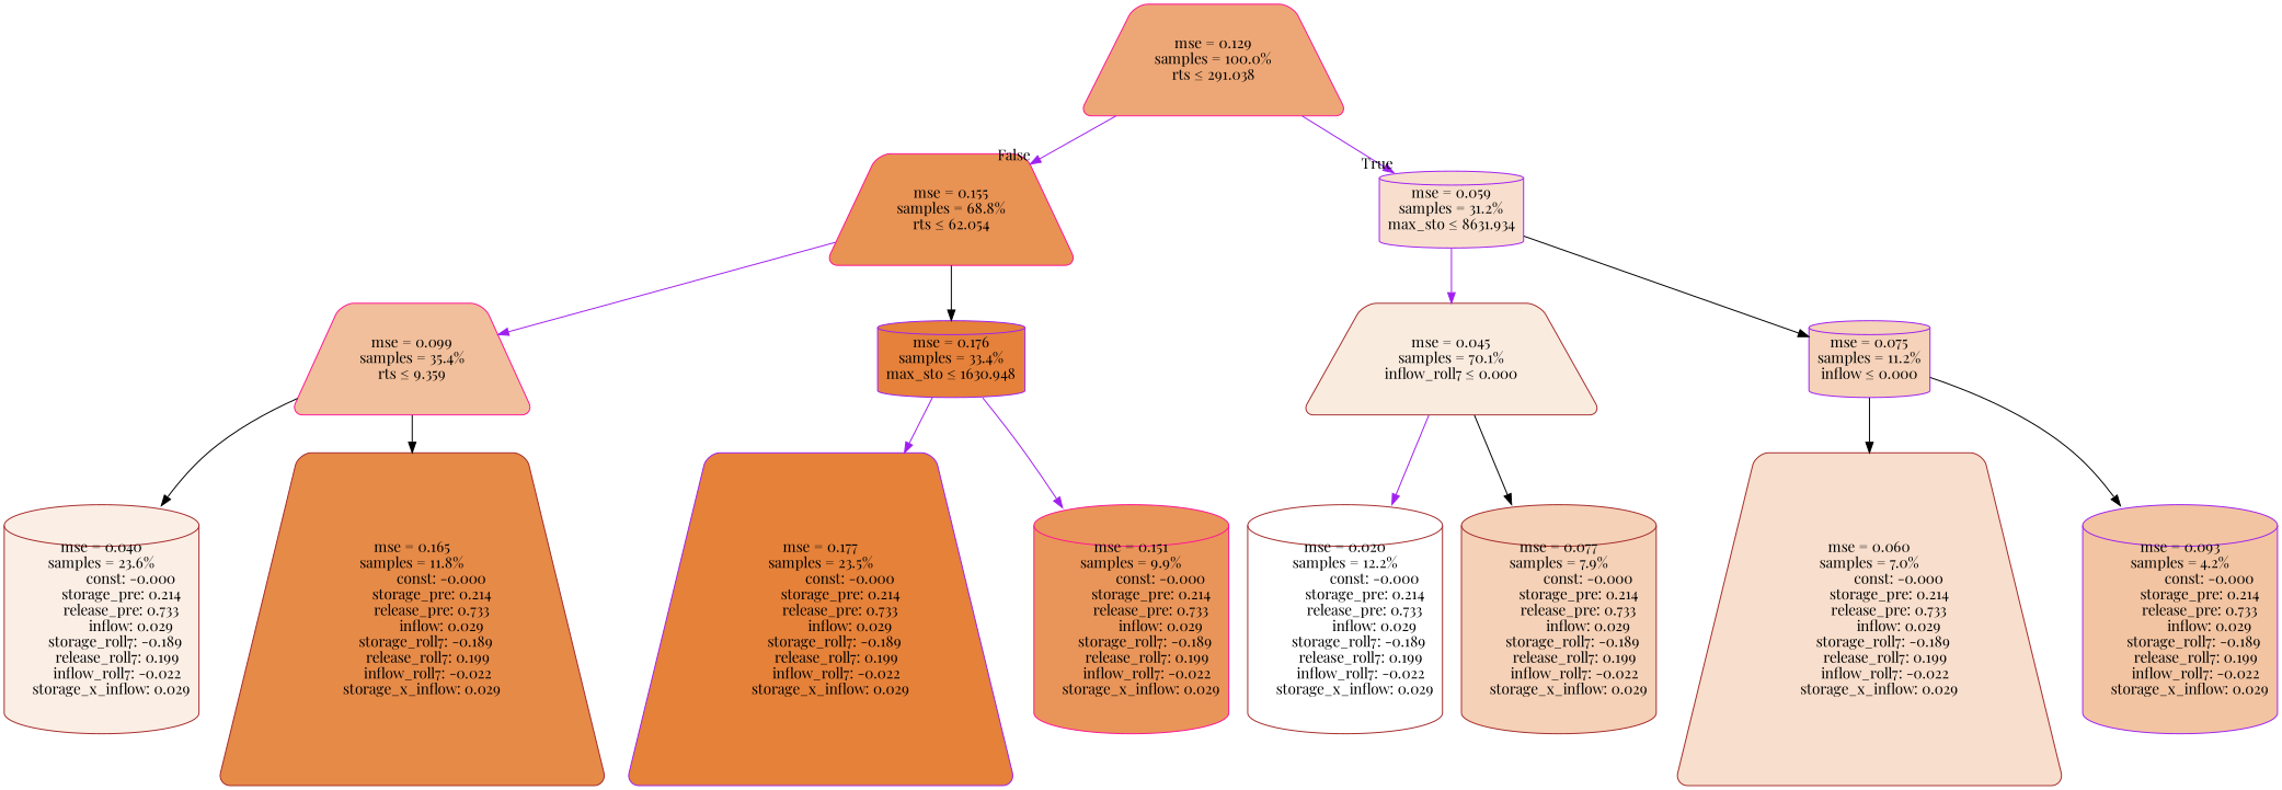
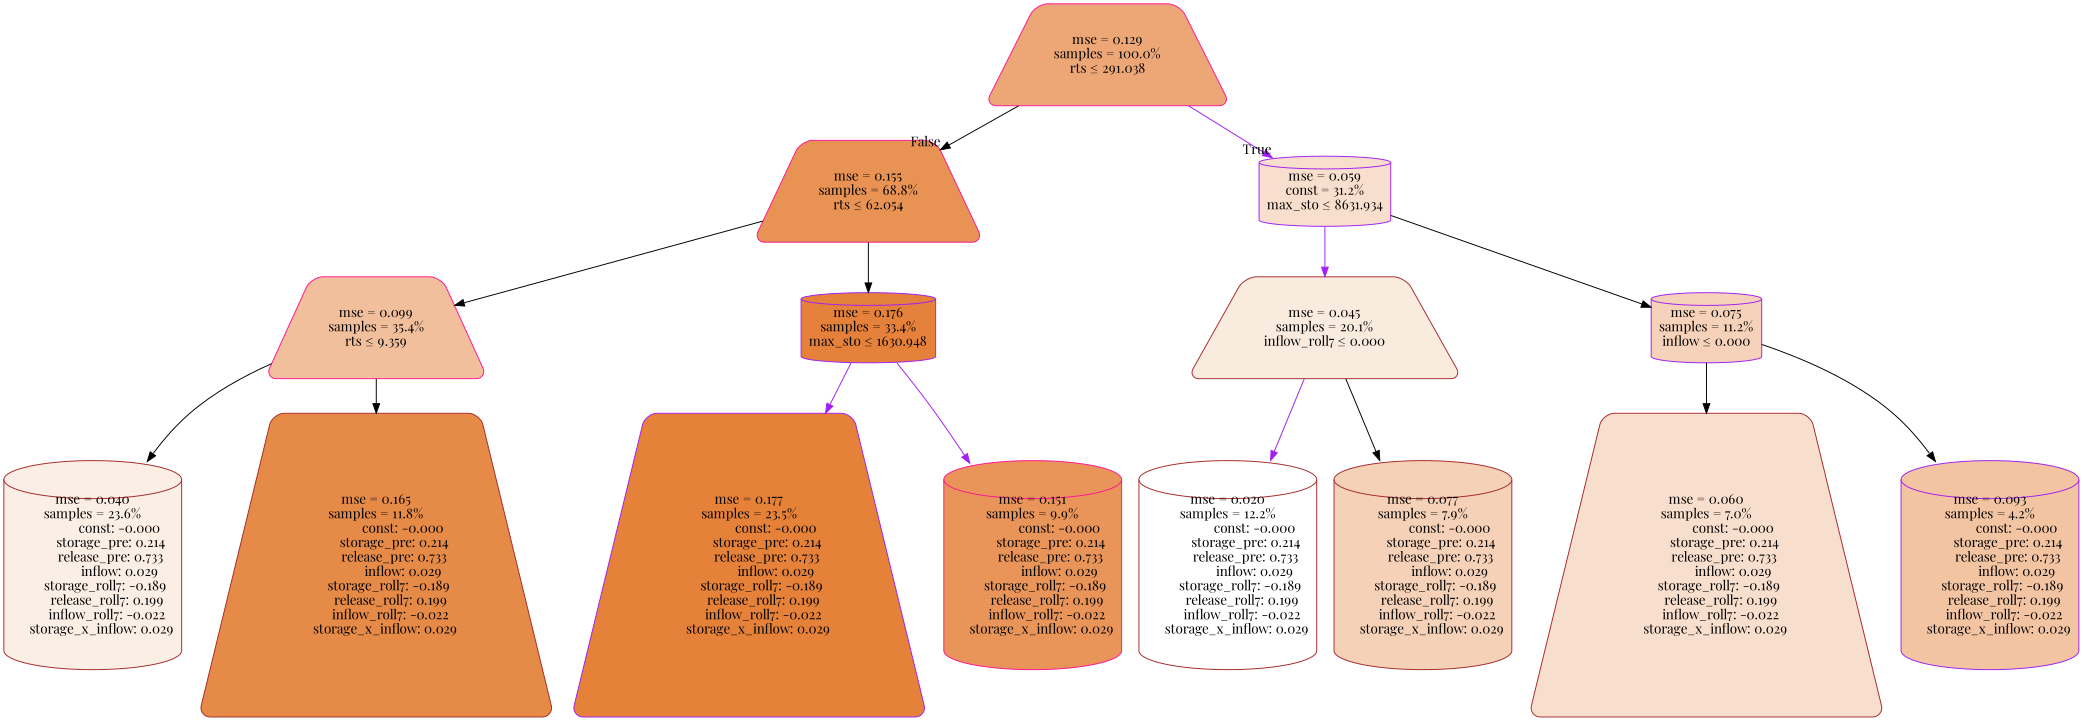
  digraph {
    fontname="Playfair Display"
    node [color=brown fontname="Playfair Display" shape=cylinder style="filled, rounded"]
    edge [color=black fontname="Playfair Display"]
    n1 [color=deeppink fillcolor="#eda776" label="mse = 0.129\nsamples = 100.0%\nrts &le; 291.038" shape=trapezium]
    n2 [color=deeppink fillcolor="#e89254" label="mse = 0.155\nsamples = 68.8%\nrts &le; 62.054" shape=trapezium]
-   n3 [color=purple fillcolor="#f8dfcd" label="mse = 0.059\nsamples = 31.2%\nmax_sto &le; 8631.934"]
+   n3 [color=purple fillcolor="#f8dfcd" label="mse = 0.059\nconst = 31.2%\nmax_sto &le; 8631.934"]
    n4 [color=deeppink fillcolor="#f1bf9b" label="mse = 0.099\nsamples = 35.4%\nrts &le; 9.359" shape=trapezium]
    n5 [color=purple fillcolor="#e5813a" label="mse = 0.176\nsamples = 33.4%\nmax_sto &le; 1630.948"]
-   n6 [fillcolor="#faebdf" label="mse = 0.045\nsamples = 70.1%\ninflow_roll7 &le; 0.000" shape=trapezium]
+   n6 [fillcolor="#faebdf" label="mse = 0.045\nsamples = 20.1%\ninflow_roll7 &le; 0.000" shape=trapezium]
    n7 [color=purple fillcolor="#f5d2b9" label="mse = 0.075\nsamples = 11.2%\ninflow &le; 0.000"]
    n8 [fillcolor="#fbeee5" label="mse = 0.040\nsamples = 23.6%\n               const: -0.000\n          storage_pre: 0.214\n          release_pre: 0.733\n               inflow: 0.029\n       storage_roll7: -0.189\n        release_roll7: 0.199\n        inflow_roll7: -0.022\n     storage_x_inflow: 0.029"]
    n9 [fillcolor="#e68a48" label="mse = 0.165\nsamples = 11.8%\n               const: -0.000\n          storage_pre: 0.214\n          release_pre: 0.733\n               inflow: 0.029\n       storage_roll7: -0.189\n        release_roll7: 0.199\n        inflow_roll7: -0.022\n     storage_x_inflow: 0.029" shape=trapezium]
    n10 [color=purple fillcolor="#e58139" label="mse = 0.177\nsamples = 23.5%\n               const: -0.000\n          storage_pre: 0.214\n          release_pre: 0.733\n               inflow: 0.029\n       storage_roll7: -0.189\n        release_roll7: 0.199\n        inflow_roll7: -0.022\n     storage_x_inflow: 0.029" shape=trapezium]
    n11 [color=deeppink fillcolor="#e99559" label="mse = 0.151\nsamples = 9.9%\n               const: -0.000\n          storage_pre: 0.214\n          release_pre: 0.733\n               inflow: 0.029\n       storage_roll7: -0.189\n        release_roll7: 0.199\n        inflow_roll7: -0.022\n     storage_x_inflow: 0.029"]
    n12 [fillcolor="#ffffff" label="mse = 0.020\nsamples = 12.2%\n               const: -0.000\n          storage_pre: 0.214\n          release_pre: 0.733\n               inflow: 0.029\n       storage_roll7: -0.189\n        release_roll7: 0.199\n        inflow_roll7: -0.022\n     storage_x_inflow: 0.029"]
    n13 [fillcolor="#f5d1b7" label="mse = 0.077\nsamples = 7.9%\n               const: -0.000\n          storage_pre: 0.214\n          release_pre: 0.733\n               inflow: 0.029\n       storage_roll7: -0.189\n        release_roll7: 0.199\n        inflow_roll7: -0.022\n     storage_x_inflow: 0.029"]
    n14 [fillcolor="#f8decc" label="mse = 0.060\nsamples = 7.0%\n               const: -0.000\n          storage_pre: 0.214\n          release_pre: 0.733\n               inflow: 0.029\n       storage_roll7: -0.189\n        release_roll7: 0.199\n        inflow_roll7: -0.022\n     storage_x_inflow: 0.029" shape=trapezium]
    n15 [color=purple fillcolor="#f2c4a2" label="mse = 0.093\nsamples = 4.2%\n               const: -0.000\n          storage_pre: 0.214\n          release_pre: 0.733\n               inflow: 0.029\n       storage_roll7: -0.189\n        release_roll7: 0.199\n        inflow_roll7: -0.022\n     storage_x_inflow: 0.029"]
-   n1 -> n2 [color=purple headlabel=False labelangle=45 labeldistance=2.5]
+   n1 -> n2 [headlabel=False labelangle=45 labeldistance=2.5]
    n1 -> n3 [color=purple headlabel=True labelangle=-45 labeldistance=2.5]
-   n2 -> n4 [color=purple]
+   n2 -> n4
    n2 -> n5
    n3 -> n6 [color=purple]
    n3 -> n7
    n4 -> n8
    n4 -> n9
    n5 -> n10 [color=purple]
    n5 -> n11 [color=purple]
    n6 -> n12 [color=purple]
    n6 -> n13
    n7 -> n14
    n7 -> n15
  }
